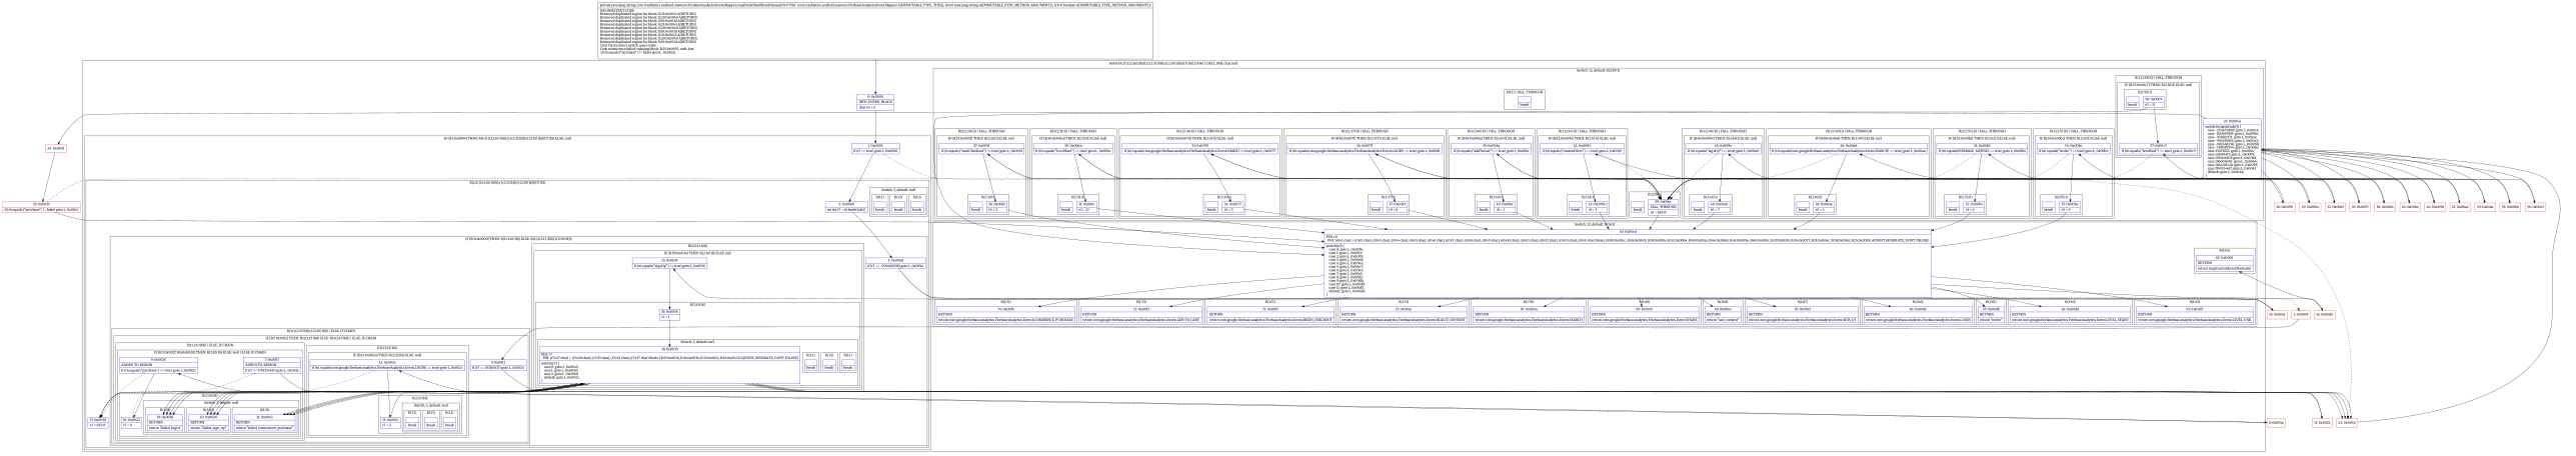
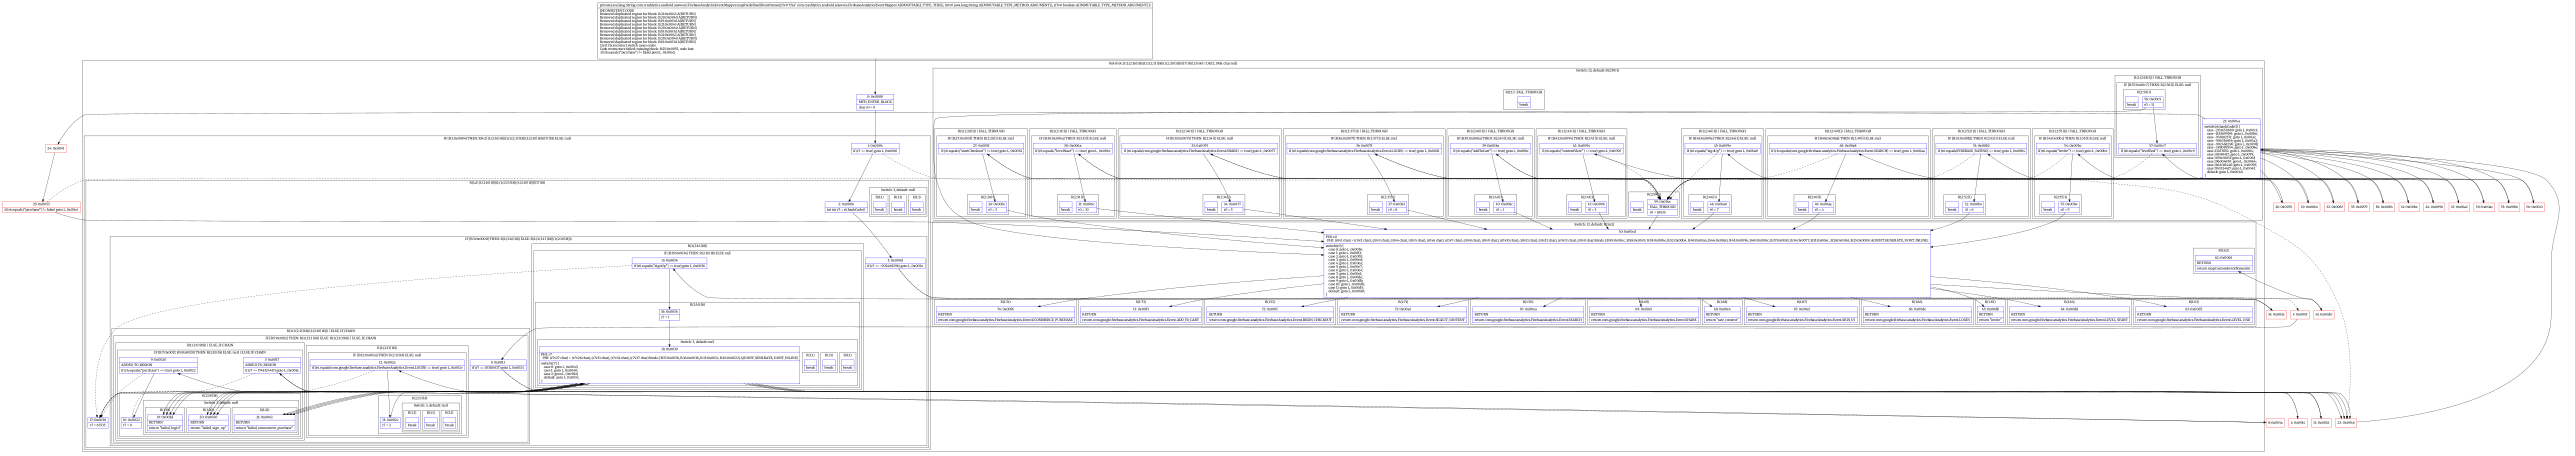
  digraph {
    fontname=Merriweather
    node [color=blue fontname=Merriweather shape=record]
    edge [fontname=Merriweather]
    n1 [label="{|break\l}"]
    n2 [label="{|break\l}"]
    n3 [label="{|break\l}"]
    n4 [label="{18\:\ 0x0039|PHI: r7 \l  PHI: (r7v27 char) = (r7v28 char), (r7v31 char), (r7v34 char), (r7v37 char) binds: [B:17:0x0038, B:16:0x0036, B:13:0x002c, B:10:0x0022] A[DONT_GENERATE, DONT_INLINE]\l|switch(r7) \{\l    case 0: goto L_0x0043;\l    case 1: goto L_0x0040;\l    case 2: goto L_0x003d;\l    default: goto L_0x003c;\l\}\l}"]
    n5 [label="{16\:\ 0x0036|r7 = 1\l}"]
    n6 [label="{15\:\ 0x0034|if (r6.equals(\"signUp\") == true) goto L_0x0036\l}"]
    n7 [label="{|break\l}"]
    n8 [label="{|break\l}"]
    n9 [label="{|break\l}"]
    n10 [label="{13\:\ 0x002c|r7 = 2\l}"]
    n11 [label="{12\:\ 0x002a|if (r6.equals(com.google.firebase.analytics.FirebaseAnalytics.Event.LOGIN) == true) goto L_0x002c\l}"]
    n12 [label="{21\:\ 0x0043|RETURN\l|return \"failed_ecommerce_purchase\"\l}"]
    n13 [label="{20\:\ 0x0040|RETURN\l|return \"failed_sign_up\"\l}"]
    n14 [label="{19\:\ 0x003d|RETURN\l|return \"failed_login\"\l}"]
    n15 [label="{10\:\ 0x0022|r7 = 0\l}"]
    n16 [label="{7\:\ 0x0017|ADDED_TO_REGION\l|if (r7 == 1743324417) goto L_0x001a\l}"]
    n17 [label="{9\:\ 0x0020|ADDED_TO_REGION\l|if (r6.equals(\"purchase\") == true) goto L_0x0022\l}"]
    n18 [label="{5\:\ 0x0012|if (r7 == 103149417) goto L_0x0024\l}"]
    n19 [label="{3\:\ 0x000d|if (r7 == \-902468296) goto L_0x002e\l}"]
    n20 [label="{|break\l}"]
    n21 [label="{|break\l}"]
    n22 [label="{|break\l}"]
    n23 [label="{2\:\ 0x0006|int int r7 = r6.hashCode()\l}"]
    n24 [label="{17\:\ 0x0038|r7 = 65535\l}"]
    n25 [label="{1\:\ 0x0004|if (r7 == true) goto L_0x0006\l}"]
    n26 [label="{58\:\ 0x00c9|r0 = 11\l}"]
    n27 [label="{|break\l}"]
    n28 [label="{57\:\ 0x00c7|if (r6.equals(\"levelEnd\") == true) goto L_0x00c9\l}"]
    n29 [label="{55\:\ 0x00be|r0 = 9\l}"]
    n30 [label="{|break\l}"]
    n31 [label="{54\:\ 0x00bc|if (r6.equals(\"invite\") == true) goto L_0x00be\l}"]
    n32 [label="{52\:\ 0x00b4|r0 = 6\l}"]
    n33 [label="{|break\l}"]
    n34 [label="{51\:\ 0x00b2|if (r6.equals(FIREBASE_RATING) == true) goto L_0x00b4\l}"]
    n35 [label="{49\:\ 0x00aa|r0 = 4\l}"]
    n36 [label="{|break\l}"]
    n37 [label="{48\:\ 0x00a8|if (r6.equals(com.google.firebase.analytics.FirebaseAnalytics.Event.SEARCH) == true) goto L_0x00aa\l}"]
    n38 [label="{46\:\ 0x00a0|r0 = 7\l}"]
    n39 [label="{|break\l}"]
    n40 [label="{45\:\ 0x009e|if (r6.equals(\"signUp\") == true) goto L_0x00a0\l}"]
    n41 [label="{43\:\ 0x0096|r0 = 3\l}"]
    n42 [label="{|break\l}"]
    n43 [label="{42\:\ 0x0094|if (r6.equals(\"contentView\") == true) goto L_0x0096\l}"]
    n44 [label="{40\:\ 0x008c|r0 = 1\l}"]
    n45 [label="{|break\l}"]
    n46 [label="{39\:\ 0x008a|if (r6.equals(\"addToCart\") == true) goto L_0x008c\l}"]
    n47 [label="{37\:\ 0x0081|r0 = 8\l}"]
    n48 [label="{|break\l}"]
    n49 [label="{36\:\ 0x007f|if (r6.equals(com.google.firebase.analytics.FirebaseAnalytics.Event.LOGIN) == true) goto L_0x0081\l}"]
    n50 [label="{34\:\ 0x0077|r0 = 5\l}"]
    n51 [label="{|break\l}"]
    n52 [label="{33\:\ 0x0075|if (r6.equals(com.google.firebase.analytics.FirebaseAnalytics.Event.SHARE) == true) goto L_0x0077\l}"]
    n53 [label="{31\:\ 0x006c|r0 = 10\l}"]
    n54 [label="{|break\l}"]
    n55 [label="{30\:\ 0x006a|if (r6.equals(\"levelStart\") == true) goto L_0x006c\l}"]
    n56 [label="{28\:\ 0x0061|r0 = 2\l}"]
    n57 [label="{|break\l}"]
    n58 [label="{27\:\ 0x005f|if (r6.equals(\"startCheckout\") == true) goto L_0x0061\l}"]
    n59 [label="{|break\l}"]
    n60 [label="{59\:\ 0x00cc|FALL_THROUGH\l|r0 = 65535\l}"]
    n61 [label="{|break\l}"]
    n62 [label="{23\:\ 0x004a|switch(r6.hashCode()) \{\l    case \-2131650889: goto L_0x00c1;\l    case \-1183699191: goto L_0x00b6;\l    case \-938102371: goto L_0x00ac;\l    case \-906336856: goto L_0x00a2;\l    case \-902468296: goto L_0x0098;\l    case \-389087554: goto L_0x008e;\l    case 23457852: goto L_0x0084;\l    case 103149417: goto L_0x0079;\l    case 109400031: goto L_0x006f;\l    case 196004670: goto L_0x0064;\l    case 1664021448: goto L_0x0059;\l    case 1743324417: goto L_0x004f;\l    default: goto L_0x004d;\l\}\l}"]
    n63 [label="{74\:\ 0x00f6|RETURN\l|return com.google.firebase.analytics.FirebaseAnalytics.Event.ECOMMERCE_PURCHASE\l}"]
    n64 [label="{73\:\ 0x00f3|RETURN\l|return com.google.firebase.analytics.FirebaseAnalytics.Event.ADD_TO_CART\l}"]
    n65 [label="{72\:\ 0x00f0|RETURN\l|return com.google.firebase.analytics.FirebaseAnalytics.Event.BEGIN_CHECKOUT\l}"]
    n66 [label="{71\:\ 0x00ed|RETURN\l|return com.google.firebase.analytics.FirebaseAnalytics.Event.SELECT_CONTENT\l}"]
    n67 [label="{70\:\ 0x00ea|RETURN\l|return com.google.firebase.analytics.FirebaseAnalytics.Event.SEARCH\l}"]
    n68 [label="{69\:\ 0x00e7|RETURN\l|return com.google.firebase.analytics.FirebaseAnalytics.Event.SHARE\l}"]
    n69 [label="{68\:\ 0x00e4|RETURN\l|return \"rate_content\"\l}"]
    n70 [label="{67\:\ 0x00e1|RETURN\l|return com.google.firebase.analytics.FirebaseAnalytics.Event.SIGN_UP\l}"]
    n71 [label="{66\:\ 0x00de|RETURN\l|return com.google.firebase.analytics.FirebaseAnalytics.Event.LOGIN\l}"]
    n72 [label="{65\:\ 0x00db|RETURN\l|return \"invite\"\l}"]
    n73 [label="{64\:\ 0x00d8|RETURN\l|return com.google.firebase.analytics.FirebaseAnalytics.Event.LEVEL_START\l}"]
    n74 [label="{63\:\ 0x00d5|RETURN\l|return com.google.firebase.analytics.FirebaseAnalytics.Event.LEVEL_END\l}"]
    n75 [label="{62\:\ 0x00d4|RETURN\l|return mapCustomEventName(r6)\l}"]
    n76 [label="{60\:\ 0x00cd|PHI: r0 \l  PHI: (r0v1 char) = (r0v2 char), (r0v3 char), (r0v4 char), (r0v5 char), (r0v6 char), (r0v7 char), (r0v8 char), (r0v9 char), (r0v10 char), (r0v11 char), (r0v12 char), (r0v13 char), (r0v0 char) binds: [B:59:0x00cc, B:58:0x00c9, B:55:0x00be, B:52:0x00b4, B:49:0x00aa, B:46:0x00a0, B:43:0x0096, B:40:0x008c, B:37:0x0081, B:34:0x0077, B:31:0x006c, B:28:0x0061, B:25:0x0055] A[DONT_GENERATE, DONT_INLINE]\l|switch(r0) \{\l    case 0: goto L_0x00f6;\l    case 1: goto L_0x00f3;\l    case 2: goto L_0x00f0;\l    case 3: goto L_0x00ed;\l    case 4: goto L_0x00ea;\l    case 5: goto L_0x00e7;\l    case 6: goto L_0x00e4;\l    case 7: goto L_0x00e1;\l    case 8: goto L_0x00de;\l    case 9: goto L_0x00db;\l    case 10: goto L_0x00d8;\l    case 11: goto L_0x00d5;\l    default: goto L_0x00d0;\l\}\l}"]
    n77 [label="{0\:\ 0x0000|MTH_ENTER_BLOCK\l|char r0 = 0\l}"]
    n78 [color=red label="{22\:\ 0x0046}"]
    n79 [color=red label="{8\:\ 0x001a}"]
+   n80 [color=red label="{6\:\ 0x0014}"]
    n81 [color=red label="{11\:\ 0x0024}"]
    n82 [color=red label="{4\:\ 0x000f}"]
    n83 [color=red label="{14\:\ 0x002e}"]
    n84 [color=red label="{24\:\ 0x004f}"]
    n85 [color=red label="{26\:\ 0x0059}"]
    n86 [color=red label="{29\:\ 0x0064}"]
    n87 [color=red label="{32\:\ 0x006f}"]
    n88 [color=red label="{35\:\ 0x0079}"]
    n89 [color=red label="{38\:\ 0x0084}"]
    n90 [color=red label="{41\:\ 0x008e}"]
    n91 [color=red label="{44\:\ 0x0098}"]
    n92 [color=red label="{47\:\ 0x00a2}"]
    n93 [color=red label="{50\:\ 0x00ac}"]
    n94 [color=red label="{53\:\ 0x00b6}"]
    n95 [color=red label="{56\:\ 0x00c1}"]
    n96 [color=red label="{61\:\ 0x00d0}"]
    n97 [color=red label="{25\:\ 0x0055|if (r6.equals(\"purchase\") != false) goto L_0x00cd\l}"]
    n98 [label="{private java.lang.String com.crashlytics.android.answers.FirebaseAnalyticsEventMapper.mapPredefinedEventName((r5v0 'this' com.crashlytics.android.answers.FirebaseAnalyticsEventMapper A[IMMUTABLE_TYPE, THIS]), (r6v0 java.lang.String A[IMMUTABLE_TYPE, METHOD_ARGUMENT]), (r7v0 boolean A[IMMUTABLE_TYPE, METHOD_ARGUMENT]))  | INCONSISTENT_CODE\lRemoved duplicated region for block: B:21:0x0043 A[RETURN]\lRemoved duplicated region for block: B:20:0x0040 A[RETURN]\lRemoved duplicated region for block: B:19:0x003d A[RETURN]\lRemoved duplicated region for block: B:21:0x0043 A[RETURN]\lRemoved duplicated region for block: B:20:0x0040 A[RETURN]\lRemoved duplicated region for block: B:19:0x003d A[RETURN]\lRemoved duplicated region for block: B:21:0x0043 A[RETURN]\lRemoved duplicated region for block: B:20:0x0040 A[RETURN]\lRemoved duplicated region for block: B:19:0x003d A[RETURN]\lCan't fix incorrect switch cases order\lCode restructure failed: missing block: B:25:0x0055, code lost:\l    if (r6.equals(\"purchase\") != false) goto L_0x00cd;\l\l}" color=""]
    subgraph cluster_1 {
      label="R(4:0|(4:2|(1:(2:16|18))(1:(1:(2:13|18))(1:(2:10|18)))|17|18)|23|60) | DECL_VAR: char null\l"
      n77
      subgraph cluster_2 {
        label="IF [B:1:0x0004] THEN: R(4:2|(1:(2:16|18))(1:(1:(2:13|18))(1:(2:10|18)))|17|18) ELSE: null"
        n25
        subgraph cluster_3 {
          label="R(4:2|(1:(2:16|18))(1:(1:(2:13|18))(1:(2:10|18)))|17|18)"
          n23
          n24
          subgraph cluster_4 {
            label="IF [B:3:0x000d] THEN: R(1:(2:16|18)) ELSE: R(1:(1:(2:13|18))(1:(2:10|18)))"
            n19
            subgraph cluster_5 {
              label="R(1:(2:16|18))"
              subgraph cluster_6 {
                label="IF [B:15:0x0034] THEN: R(2:16|18) ELSE: null"
                n6
                subgraph cluster_7 {
                  label="R(2:16|18)"
                  n5
                  subgraph cluster_8 {
                    label="Switch: 3, default: null"
                    n4
                    subgraph cluster_9 {
                      label="R(1:1)"
                      n1
                    }
                    subgraph cluster_10 {
                      label="R(1:1)"
                      n2
                    }
                    subgraph cluster_11 {
                      label="R(1:1)"
                      n3
                    }
                  }
                }
              }
            }
            subgraph cluster_12 {
              label="R(1:(1:(2:13|18))(1:(2:10|18))) | ELSE_IF_CHAIN\l"
              subgraph cluster_13 {
                label="IF [B:5:0x0012] THEN: R(1:(2:13|18)) ELSE: R(1:(2:10|18)) | ELSE_IF_CHAIN\l"
                n18
                subgraph cluster_14 {
                  label="R(1:(2:13|18))"
                  subgraph cluster_15 {
                    label="IF [B:12:0x002a] THEN: R(2:13|18) ELSE: null"
                    n11
                    subgraph cluster_16 {
                      label="R(2:13|18)"
                      n10
                      subgraph cluster_17 {
                        label="Switch: 3, default: null"
                        subgraph cluster_18 {
                          label="R(1:1)"
                          n7
                        }
                        subgraph cluster_19 {
                          label="R(1:1)"
                          n8
                        }
                        subgraph cluster_20 {
                          label="R(1:1)"
                          n9
                        }
                      }
                    }
                  }
                }
                subgraph cluster_21 {
                  label="R(1:(2:10|18)) | ELSE_IF_CHAIN\l"
                  subgraph cluster_22 {
                    label="IF [B:7:0x0017, B:9:0x0020] THEN: R(2:10|18) ELSE: null | ELSE_IF_CHAIN\l"
                    n16
                    n17
                    subgraph cluster_23 {
                      label="R(2:10|18)"
                      n15
                      subgraph cluster_24 {
                        label="Switch: 3, default: null"
                        subgraph cluster_25 {
                          label="R(1:21)"
                          n12
                        }
                        subgraph cluster_26 {
                          label="R(1:20)"
                          n13
                        }
                        subgraph cluster_27 {
                          label="R(1:19)"
                          n14
                        }
                      }
                    }
                  }
                }
              }
            }
          }
          subgraph cluster_28 {
            label="Switch: 3, default: null"
            subgraph cluster_29 {
              label="R(1:1)"
              n20
            }
            subgraph cluster_30 {
              label="R(1:1)"
              n21
            }
            subgraph cluster_31 {
              label="R(1:1)"
              n22
            }
          }
        }
      }
      subgraph cluster_32 {
        label="Switch: 12, default: R(2:59|1)"
        n62
        subgraph cluster_33 {
          label="R(1:(2:58|1)) | FALL_THROUGH\l"
          subgraph cluster_34 {
            label="IF [B:57:0x00c7] THEN: R(2:58|1) ELSE: null"
            n28
            subgraph cluster_35 {
              label="R(2:58|1)"
              n26
              n27
            }
          }
        }
        subgraph cluster_36 {
          label="R(1:(2:55|1)) | FALL_THROUGH\l"
          subgraph cluster_37 {
            label="IF [B:54:0x00bc] THEN: R(2:55|1) ELSE: null"
            n31
            subgraph cluster_38 {
              label="R(2:55|1)"
              n29
              n30
            }
          }
        }
        subgraph cluster_39 {
          label="R(1:(2:52|1)) | FALL_THROUGH\l"
          subgraph cluster_40 {
            label="IF [B:51:0x00b2] THEN: R(2:52|1) ELSE: null"
            n34
            subgraph cluster_41 {
              label="R(2:52|1)"
              n32
              n33
            }
          }
        }
        subgraph cluster_42 {
          label="R(1:(2:49|1)) | FALL_THROUGH\l"
          subgraph cluster_43 {
            label="IF [B:48:0x00a8] THEN: R(2:49|1) ELSE: null"
            n37
            subgraph cluster_44 {
              label="R(2:49|1)"
              n35
              n36
            }
          }
        }
        subgraph cluster_45 {
          label="R(1:(2:46|1)) | FALL_THROUGH\l"
          subgraph cluster_46 {
            label="IF [B:45:0x009e] THEN: R(2:46|1) ELSE: null"
            n40
            subgraph cluster_47 {
              label="R(2:46|1)"
              n38
              n39
            }
          }
        }
        subgraph cluster_48 {
          label="R(1:(2:43|1)) | FALL_THROUGH\l"
          subgraph cluster_49 {
            label="IF [B:42:0x0094] THEN: R(2:43|1) ELSE: null"
            n43
            subgraph cluster_50 {
              label="R(2:43|1)"
              n41
              n42
            }
          }
        }
        subgraph cluster_51 {
          label="R(1:(2:40|1)) | FALL_THROUGH\l"
          subgraph cluster_52 {
            label="IF [B:39:0x008a] THEN: R(2:40|1) ELSE: null"
            n46
            subgraph cluster_53 {
              label="R(2:40|1)"
              n44
              n45
            }
          }
        }
        subgraph cluster_54 {
          label="R(1:(2:37|1)) | FALL_THROUGH\l"
          subgraph cluster_55 {
            label="IF [B:36:0x007f] THEN: R(2:37|1) ELSE: null"
            n49
            subgraph cluster_56 {
              label="R(2:37|1)"
              n47
              n48
            }
          }
        }
        subgraph cluster_57 {
          label="R(1:(2:34|1)) | FALL_THROUGH\l"
          subgraph cluster_58 {
            label="IF [B:33:0x0075] THEN: R(2:34|1) ELSE: null"
            n52
            subgraph cluster_59 {
              label="R(2:34|1)"
              n50
              n51
            }
          }
        }
        subgraph cluster_60 {
          label="R(1:(2:31|1)) | FALL_THROUGH\l"
          subgraph cluster_61 {
            label="IF [B:30:0x006a] THEN: R(2:31|1) ELSE: null"
            n55
            subgraph cluster_62 {
              label="R(2:31|1)"
              n53
              n54
            }
          }
        }
        subgraph cluster_63 {
          label="R(1:(2:28|1)) | FALL_THROUGH\l"
          subgraph cluster_64 {
            label="IF [B:27:0x005f] THEN: R(2:28|1) ELSE: null"
            n58
            subgraph cluster_65 {
              label="R(2:28|1)"
              n56
              n57
            }
          }
        }
        subgraph cluster_66 {
          label="R(1:1) | FALL_THROUGH\l"
          n59
        }
        subgraph cluster_67 {
          label="R(2:59|1)"
          n60
          n61
        }
      }
      subgraph cluster_68 {
        label="Switch: 12, default: R(1:62)"
        n76
        subgraph cluster_69 {
          label="R(1:74)"
          n63
        }
        subgraph cluster_70 {
          label="R(1:73)"
          n64
        }
        subgraph cluster_71 {
          label="R(1:72)"
          n65
        }
        subgraph cluster_72 {
          label="R(1:71)"
          n66
        }
        subgraph cluster_73 {
          label="R(1:70)"
          n67
        }
        subgraph cluster_74 {
          label="R(1:69)"
          n68
        }
        subgraph cluster_75 {
          label="R(1:68)"
          n69
        }
        subgraph cluster_76 {
          label="R(1:87)"
          n70
        }
        subgraph cluster_77 {
          label="R(1:66)"
          n71
        }
        subgraph cluster_78 {
          label="R(1:65)"
          n72
        }
        subgraph cluster_79 {
          label="R(1:64)"
          n73
        }
        subgraph cluster_80 {
          label="R(1:63)"
          n74
        }
        subgraph cluster_81 {
          label="R(1:62)"
          n75
        }
      }
    }
    n4 -> n12
    n4 -> n12
    n4 -> n12
    n4 -> n12
    n4 -> n13
    n4 -> n13
    n4 -> n13
    n4 -> n13
    n4 -> n14
    n4 -> n14
    n4 -> n14
    n4 -> n14
    n4 -> n78
    n4 -> n78
    n4 -> n78
    n4 -> n78
    n5 -> n4
    n6 -> n5
+   n6 -> n24 [style=dashed]
    n10 -> n4
    n11 -> n10
    n11 -> n24 [style=dashed]
    n15 -> n4 [style=dashed]
    n16 -> n24 [style=dashed]
    n16 -> n79
    n17 -> n15
    n17 -> n24 [style=dashed]
+   n18 -> n80 [style=dashed]
    n18 -> n81
    n19 -> n82 [style=dashed]
    n19 -> n83
    n23 -> n19
    n24 -> n4
    n25 -> n23
    n25 -> n78 [style=dashed]
    n26 -> n28
    n26 -> n76
    n28 -> n60 [style=dashed]
    n29 -> n76
    n31 -> n29
    n31 -> n60 [style=dashed]
    n32 -> n76
    n34 -> n32
    n34 -> n60 [style=dashed]
    n35 -> n76
    n37 -> n35
    n37 -> n60 [style=dashed]
    n38 -> n76
    n40 -> n38
    n40 -> n60 [style=dashed]
    n41 -> n76
    n43 -> n41
    n43 -> n60 [style=dashed]
    n44 -> n76
    n46 -> n44
    n46 -> n60 [style=dashed]
    n47 -> n76
    n49 -> n47
    n49 -> n60 [style=dashed]
    n50 -> n76
    n52 -> n50
    n52 -> n60 [style=dashed]
    n53 -> n76
    n55 -> n53
    n55 -> n60 [style=dashed]
    n56 -> n76
    n58 -> n56
    n58 -> n60 [style=dashed]
    n60 -> n76
    n62 -> n60
    n62 -> n84
    n62 -> n85
    n62 -> n86
    n62 -> n87
    n62 -> n88
    n62 -> n89
    n62 -> n90
    n62 -> n91
    n62 -> n92
    n62 -> n93
    n62 -> n94
    n62 -> n95
    n76 -> n63
    n76 -> n64
    n76 -> n65
    n76 -> n66
    n76 -> n67
    n76 -> n68
    n76 -> n69
    n76 -> n70
    n76 -> n71
    n76 -> n72
    n76 -> n73
    n76 -> n74
    n76 -> n96
    n77 -> n25
    n78 -> n62
    n79 -> n17
+   n80 -> n16
    n81 -> n11
    n82 -> n18
    n83 -> n6
    n84 -> n97
    n85 -> n58
    n86 -> n55
    n87 -> n52
    n88 -> n49
    n89 -> n46
    n90 -> n43
    n91 -> n40
    n92 -> n37
    n93 -> n34
    n94 -> n31
    n95 -> n28
    n96 -> n75
    n97 -> n60 [style=dashed]
    n97 -> n76
    n98 -> n77
  }
